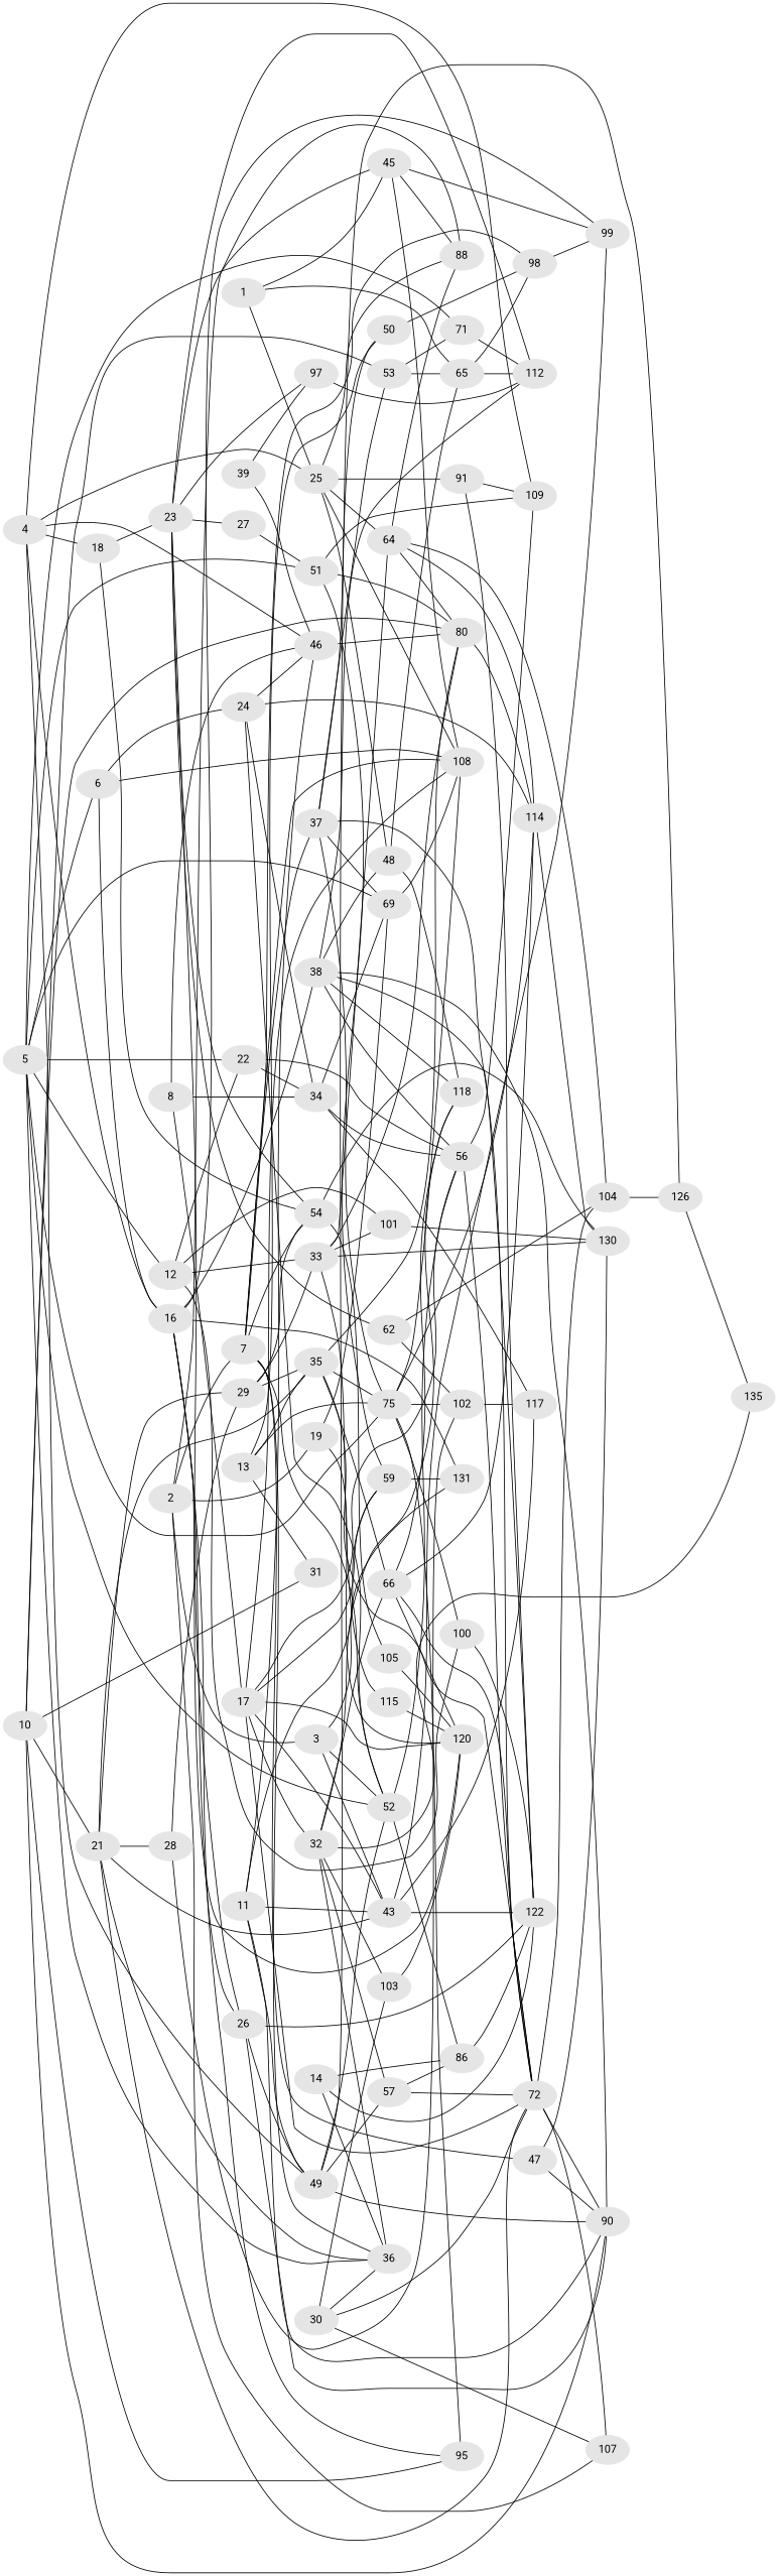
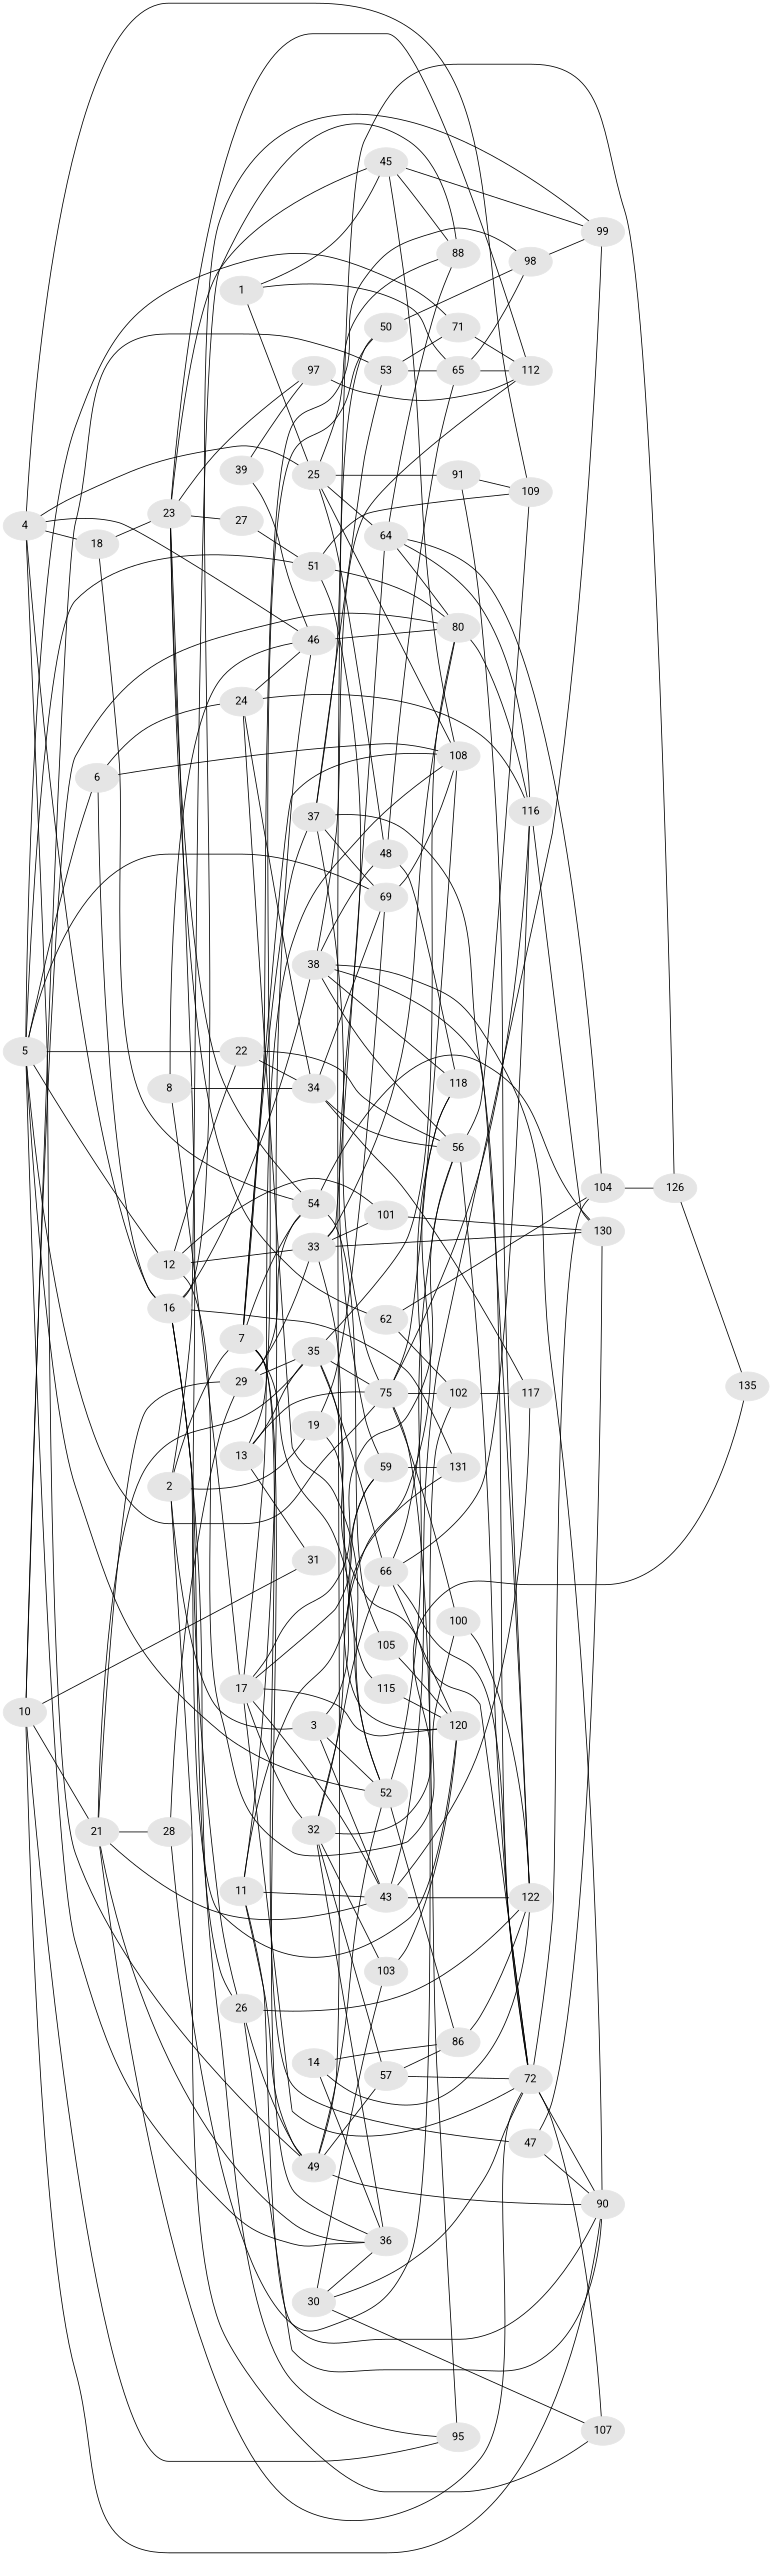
  graph {
    fontname=Roboto
    rankdir=LR
    node [color=gray90 fontname=Roboto style=filled]
    edge [fontname=Roboto]
    1
    25
    45 [super="+76"]
    65
    88 [super="+111"]
    108 [super="+113"]
    48
    64 [super="+82"]
    91
    99
    98
    112 [super="+132"]
    2 [super="+70"]
    3 [super="+119"]
    7 [super="+42"]
    19
    107
    43 [super="+44"]
    52 [super="+125"]
    131
    36 [super="+84"]
    37 [super="+40"]
    47
    54 [super="+58"]
    69 [super="+74"]
    120 [super="+123"]
    122 [super="+127"]
    117
    86 [super="+121"]
    56 [super="+68"]
    4 [super="+55"]
    16 [super="+61"]
    18
    46 [super="+60"]
    49 [super="+63"]
    109
    95
    26 [super="+85"]
    38 [super="+133"]
    23 [super="+81"]
    80 [super="+92"]
    90 [super="+134"]
    57
    126
    5 [super="+9"]
    6
    12 [super="+41"]
    22
    51 [super="+96"]
    71
    75 [super="+89"]
    24 [super="+110"]
    33 [super="+77"]
    100
    101
    34 [super="+124"]
    59 [super="+83"]
-   114
+   114 [label=116]
    102
    53
    50
    72 [super="+78"]
    130
    105 [super="+129"]
    17 [super="+20"]
    32 [super="+67"]
    8
    10 [super="+73"]
    21 [super="+87"]
    31
    35 [super="+93"]
    28
    29 [super="+79"]
    11 [super="+15"]
    115
    13
    66 [super="+94"]
    14
    118 [super="+128"]
    103
    135
    104
    27
    62
    97
    30 [super="+106"]
    39
    1 -- 25
    1 -- 45
    1 -- 65
    25 -- 88
    25 -- 108
    25 -- 48
    25 -- 64
    25 -- 91
    45 -- 88
    45 -- 108
    45 -- 99
    65 -- 98
    65 -- 112
    48 -- 65
    48 -- 118
    64 -- 88
    64 -- 80
    64 -- 114
    64 -- 104
    91 -- 122
    91 -- 109
    98 -- 99
    2 -- 88
    2 -- 3
    2 -- 7
    2 -- 19
    2 -- 107
    3 -- 43
    3 -- 52 [weight=2]
    3 -- 131
    7 -- 108
    7 -- 98
    7 -- 52
    7 -- 36
    7 -- 37
    7 -- 47
    7 -- 54
    19 -- 69
    19 -- 120
    43 -- 99
    43 -- 122
    43 -- 117
    52 -- 86
    52 -- 56
    37 -- 69
    37 -- 75
    37 -- 53
    37 -- 50
    37 -- 72
    47 -- 90
    47 -- 130
    54 -- 130
    54 -- 105
    69 -- 108
    86 -- 122
    56 -- 109
    56 -- 72
    4 -- 25
    4 -- 16
    4 -- 18
    4 -- 46
    4 -- 49
    4 -- 109
    16 -- 99
    16 -- 131
    16 -- 120
    16 -- 95
    16 -- 26
    16 -- 38
    18 -- 54
    18 -- 23
    46 -- 80
    49 -- 52
    49 -- 90
    49 -- 57
    49 -- 126
    26 -- 122
    26 -- 49
    26 -- 90
    38 -- 48
    38 -- 112
    38 -- 122
    38 -- 56
    38 -- 90
    38 -- 118
    23 -- 45
    23 -- 112
    23 -- 54
    23 -- 26
    23 -- 27
    23 -- 62
    23 -- 97
    80 -- 114
    57 -- 86
    57 -- 72
    126 -- 135
    5 -- 52
    5 -- 36
    5 -- 69
    5 -- 6
    5 -- 12
    5 -- 22
    5 -- 51
    5 -- 71
    5 -- 75
    6 -- 108
    6 -- 16
    6 -- 24
    12 -- 22
    12 -- 33
    12 -- 100
    12 -- 101
    22 -- 56
    22 -- 34
    51 -- 109
    51 -- 80
    51 -- 59
    71 -- 112
    75 -- 108
    75 -- 95
    75 -- 100
    75 -- 114
    75 -- 102
    24 -- 52
    24 -- 46
    24 -- 34
    24 -- 114
    33 -- 64
    33 -- 80
    33 -- 101
    33 -- 130
    33 -- 115
    100 -- 122
    101 -- 130
    34 -- 69
    34 -- 117
    34 -- 56
    59 -- 131
    114 -- 130
    102 -- 117
    53 -- 65
    53 -- 71
    50 -- 98
    72 -- 107
    72 -- 90
    72 -- 104
    105 -- 120 [weight=2]
    17 -- 108
    17 -- 43
    17 -- 120
    17 -- 56
    17 -- 59
    17 -- 72
    17 -- 32
    32 -- 36
    32 -- 57
    32 -- 66
    32 -- 118
    32 -- 103
    32 -- 135
    8 -- 46
    8 -- 34
    8 -- 17
    10 -- 95
    10 -- 80
    10 -- 90
    10 -- 53
    10 -- 21
    10 -- 31
    21 -- 43
    21 -- 36
    21 -- 72
    21 -- 35
    21 -- 28
    21 -- 29
    35 -- 80
    35 -- 75
    35 -- 72
    35 -- 66
    28 -- 102
    28 -- 29
    29 -- 54 [weight=2]
    29 -- 33
    29 -- 35
    11 -- 43
    11 -- 46
    11 -- 49 [weight=2]
    11 -- 90
    11 -- 59
    115 -- 120
    13 -- 75
    13 -- 50
    13 -- 31
    13 -- 35
    66 -- 120
    66 -- 114
    66 -- 72
    66 -- 118
    14 -- 36 [weight=2]
    14 -- 122
    14 -- 86
    103 -- 120
    104 -- 126
    27 -- 51
    62 -- 102
    62 -- 104
    97 -- 112
    30 -- 107
    30 -- 36
    30 -- 72
    30 -- 103
    39 -- 46
    39 -- 97
  }
